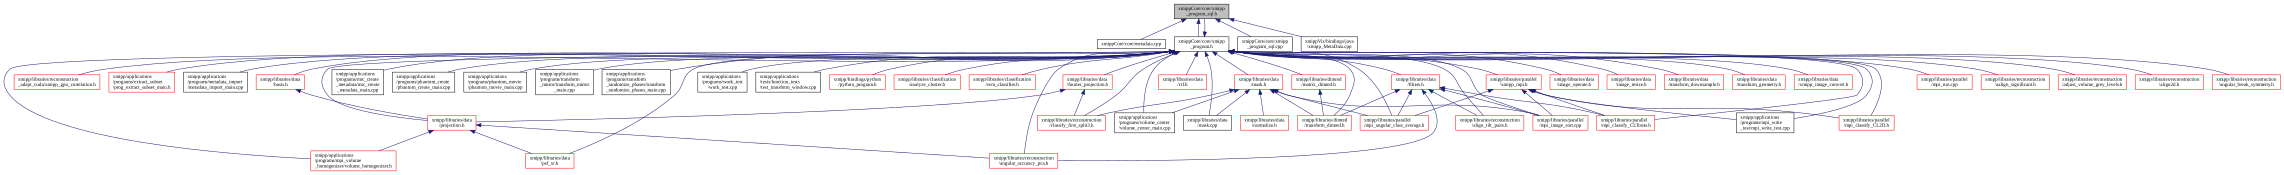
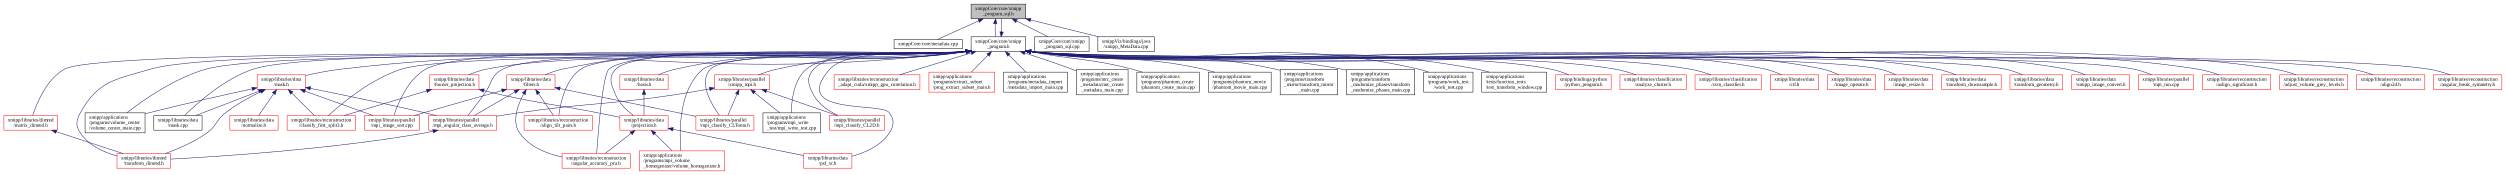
  digraph {
    fontname="Liberation Serif"
    node [color=red fillcolor=white fontname="Liberation Serif" fontsize=10 shape=record style=filled]
    edge [color=midnightblue dir=back fontname="Liberation Serif" fontsize=10 labelfontname=Helvetica labelfontsize=10 style=solid]
    n1 [color=black fillcolor=grey75 fontcolor=black height=0.2 label="xmippCore/core/xmipp\l_program_sql.h" width=0.4]
    n2 [color=black height=0.2 label="xmippCore/core/metadata.cpp" width=0.4]
    n3 [color=black height=0.2 label="xmippCore/core/xmipp\l_program.h" width=0.4]
    n4 [color=black height=0.2 label="xmippCore/core/xmipp\l_program_sql.cpp" width=0.4]
    n5 [color=black height=0.2 label="xmippViz/bindings/java\l/xmipp_MetaData.cpp" width=0.4]
    n6 [height=0.2 label="xmipp/libraries/reconstruction\l/classify_first_split3.h" width=0.4]
    n7 [height=0.2 label="xmipp/libraries/reconstruction\l_adapt_cuda/xmipp_gpu_correlation.h" width=0.4]
    n8 [height=0.2 label="xmipp/applications\l/programs/extract_subset\l/prog_extract_subset_main.h" width=0.4]
    n9 [color=black height=0.2 label="xmipp/applications\l/programs/metadata_import\l/metadata_import_main.cpp" width=0.4]
    n10 [height=0.2 label="xmipp/applications\l/programs/mpi_volume\l_homogenizer/volume_homogenizer.h" width=0.4]
    n11 [color=black height=0.2 label="xmipp/applications\l/programs/mpi_write\l_test/mpi_write_test.cpp" width=0.4]
    n12 [color=black height=0.2 label="xmipp/applications\l/programs/mrc_create\l_metadata/mrc_create\l_metadata_main.cpp" width=0.4]
    n13 [color=black height=0.2 label="xmipp/applications\l/programs/phantom_create\l/phantom_create_main.cpp" width=0.4]
    n14 [color=black height=0.2 label="xmipp/applications\l/programs/phantom_movie\l/phantom_movie_main.cpp" width=0.4]
    n15 [color=black height=0.2 label="xmipp/applications\l/programs/transform\l_mirror/transform_mirror\l_main.cpp" width=0.4]
    n16 [color=black height=0.2 label="xmipp/applications\l/programs/transform\l_randomize_phases/transform\l_randomize_phases_main.cpp" width=0.4]
    n17 [color=black height=0.2 label="xmipp/applications\l/programs/volume_center\l/volume_center_main.cpp" width=0.4]
    n18 [color=black height=0.2 label="xmipp/applications\l/programs/work_test\l/work_test.cpp" width=0.4]
    n19 [color=black height=0.2 label="xmipp/applications\l/tests/function_tests\l/test_transform_window.cpp" width=0.4]
    n20 [height=0.2 label="xmipp/bindings/python\l/python_program.h" width=0.4]
    n21 [height=0.2 label="xmipp/libraries/classification\l/analyze_cluster.h" width=0.4]
    n22 [height=0.2 label="xmipp/libraries/classification\l/svm_classifier.h" width=0.4]
    n23 [height=0.2 label="xmipp/libraries/data\l/basis.h" width=0.4]
    n24 [height=0.2 label="xmipp/libraries/data\l/projection.h" width=0.4]
    n25 [height=0.2 label="xmipp/libraries/data\l/psf_xr.h" width=0.4]
    n26 [height=0.2 label="xmipp/libraries/reconstruction\l/angular_accuracy_pca.h" width=0.4]
    n27 [height=0.2 label="xmipp/libraries/data\l/ctf.h" width=0.4]
    n28 [height=0.2 label="xmipp/libraries/data\l/filters.h" width=0.4]
    n29 [height=0.2 label="xmipp/libraries/dimred\l/transform_dimred.h" width=0.4]
    n30 [height=0.2 label="xmipp/libraries/parallel\l/mpi_angular_class_average.h" width=0.4]
    n31 [height=0.2 label="xmipp/libraries/parallel\l/mpi_classify_CLTomo.h" width=0.4]
    n32 [height=0.2 label="xmipp/libraries/parallel\l/mpi_image_sort.cpp" width=0.4]
    n33 [height=0.2 label="xmipp/libraries/reconstruction\l/align_tilt_pairs.h" width=0.4]
    n34 [height=0.2 label="xmipp/libraries/data\l/mask.h" width=0.4]
    n35 [color=black height=0.2 label="xmipp/libraries/data\l/mask.cpp" width=0.4]
    n36 [height=0.2 label="xmipp/libraries/data\l/fourier_projection.h" width=0.4]
    n37 [height=0.2 label="xmipp/libraries/data\l/image_operate.h" width=0.4]
    n38 [height=0.2 label="xmipp/libraries/data\l/image_resize.h" width=0.4]
    n39 [height=0.2 label="xmipp/libraries/data\l/transform_downsample.h" width=0.4]
    n40 [height=0.2 label="xmipp/libraries/data\l/transform_geometry.h" width=0.4]
    n41 [height=0.2 label="xmipp/libraries/data\l/xmipp_image_convert.h" width=0.4]
    n42 [height=0.2 label="xmipp/libraries/dimred\l/matrix_dimred.h" width=0.4]
    n43 [height=0.2 label="xmipp/libraries/parallel\l/mpi_classify_CL2D.h" width=0.4]
    n44 [height=0.2 label="xmipp/libraries/parallel\l/xmipp_mpi.h" width=0.4]
    n45 [height=0.2 label="xmipp/libraries/parallel\l/mpi_run.cpp" width=0.4]
    n46 [height=0.2 label="xmipp/libraries/reconstruction\l/aalign_significant.h" width=0.4]
    n47 [height=0.2 label="xmipp/libraries/reconstruction\l/adjust_volume_grey_levels.h" width=0.4]
    n48 [height=0.2 label="xmipp/libraries/reconstruction\l/align2d.h" width=0.4]
    n49 [height=0.2 label="xmipp/libraries/reconstruction\l/angular_break_symmetry.h" width=0.4]
    n50 [height=0.2 label="xmipp/libraries/data\l/normalize.h" width=0.4]
    n1 -> n2
    n1 -> n3
    n1 -> n4
    n1 -> n5
    n3 -> n1
    n3 -> n6
    n3 -> n7
    n3 -> n8
    n3 -> n9
    n3 -> n10
    n3 -> n11
    n3 -> n12
    n3 -> n13
    n3 -> n14
    n3 -> n15
    n3 -> n16
    n3 -> n17
    n3 -> n18
    n3 -> n19
    n3 -> n20
    n3 -> n21
    n3 -> n22
    n3 -> n23
    n3 -> n24
    n3 -> n25
    n3 -> n26
    n3 -> n27
    n3 -> n28
    n3 -> n29
    n3 -> n30
    n3 -> n31
    n3 -> n32
    n3 -> n33
    n3 -> n34
    n3 -> n35
    n3 -> n36
    n3 -> n37
    n3 -> n38
    n3 -> n39
    n3 -> n40
    n3 -> n41
    n3 -> n42
    n3 -> n43
    n3 -> n44
    n3 -> n45
    n3 -> n46
    n3 -> n47
    n3 -> n48
    n3 -> n49
    n23 -> n24
    n24 -> n10
    n24 -> n25
    n24 -> n26
    n28 -> n26
-   n28 -> n29
+   n30 -> n29
    n28 -> n30
    n28 -> n31
    n28 -> n32
    n28 -> n33
    n34 -> n6
    n34 -> n17
    n34 -> n29
    n34 -> n30
    n34 -> n32
    n34 -> n35
    n34 -> n50
    n36 -> n6
    n36 -> n24
    n42 -> n29
    n44 -> n11
    n44 -> n30
    n44 -> n31
-   n44 -> n32
    n44 -> n43
  }
